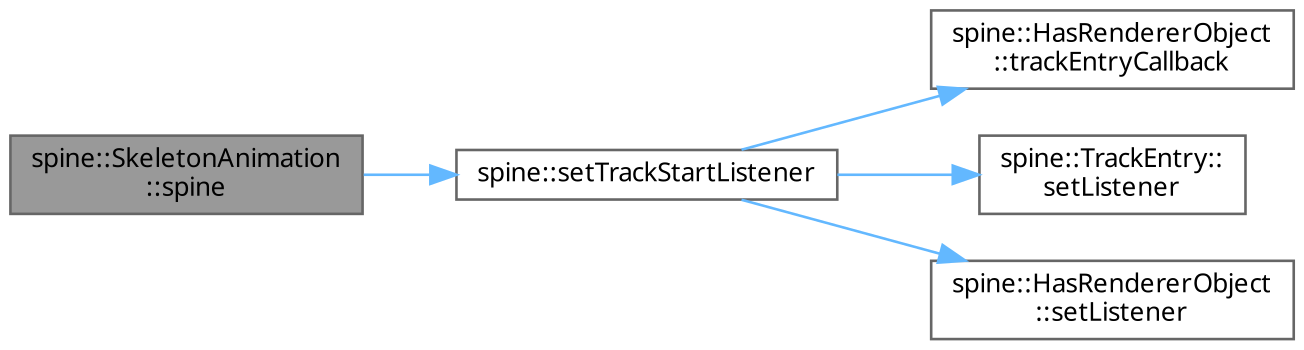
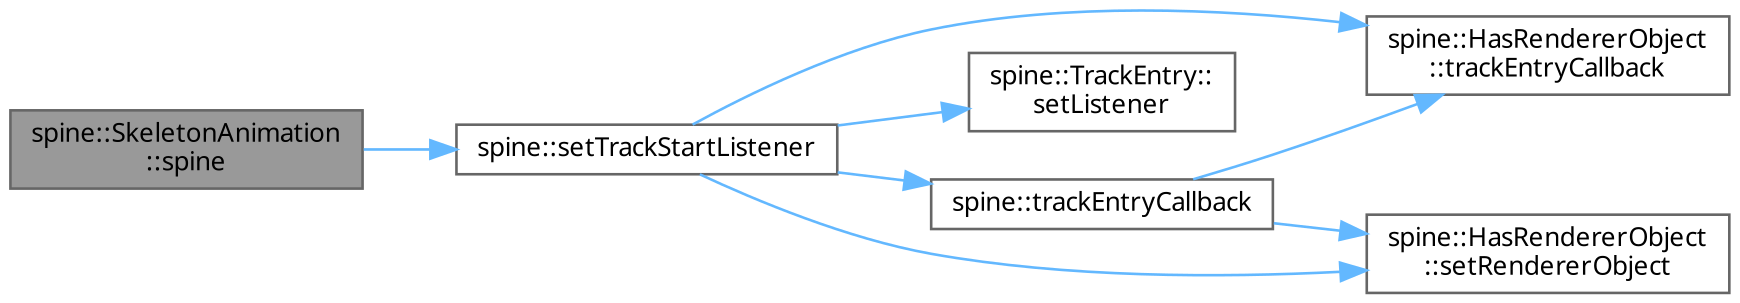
  digraph {
    fontname="Noto Sans"
    rankdir=LR
    node [color=grey40 fillcolor=white fontname="Noto Sans" fontsize=10 shape=box style=filled]
    edge [color=steelblue1 fontname="Noto Sans" fontsize=10 labelfontname=Helvetica labelfontsize=10 style=solid]
    n1 [color=gray40 fillcolor=grey60 fontcolor=black height=0.2 label="spine::SkeletonAnimation\l::spine" width=0.4]
    n2 [height=0.2 label="spine::setTrackStartListener" width=0.4]
    n3 [height=0.2 label="spine::HasRendererObject\l::trackEntryCallback" width=0.4]
    n4 [height=0.2 label="spine::TrackEntry::\lsetListener" width=0.4]
-   n5 [height=0.2 label="spine::HasRendererObject\l::setListener" width=0.4]
+   n5 [height=0.2 label="spine::HasRendererObject\l::setRendererObject" width=0.4]
+   n6 [height=0.2 label="spine::trackEntryCallback" width=0.4]
    n1 -> n2
    n2 -> n3
    n2 -> n4
    n2 -> n5
+   n2 -> n6
+   n6 -> n3
+   n6 -> n5
  }
